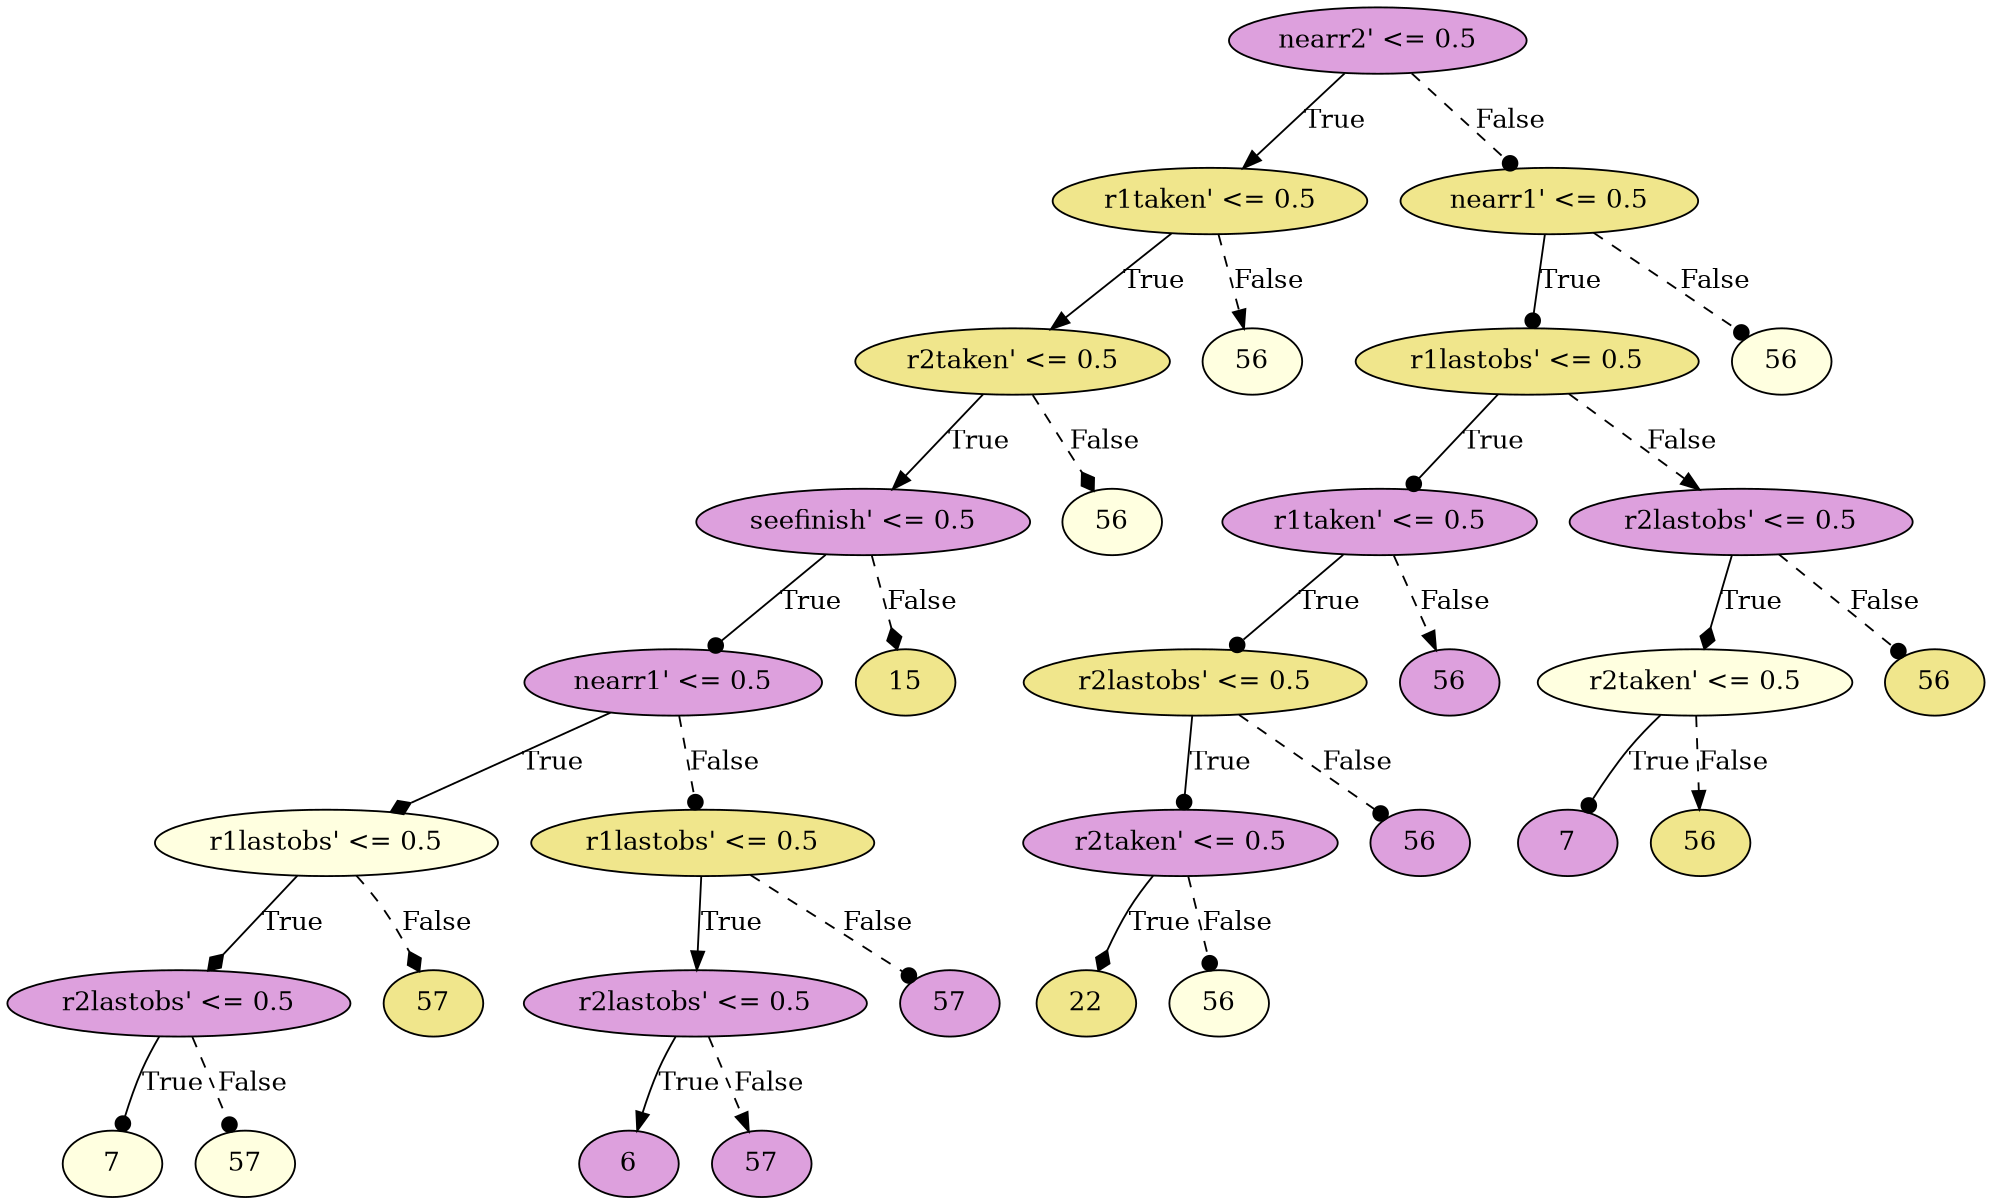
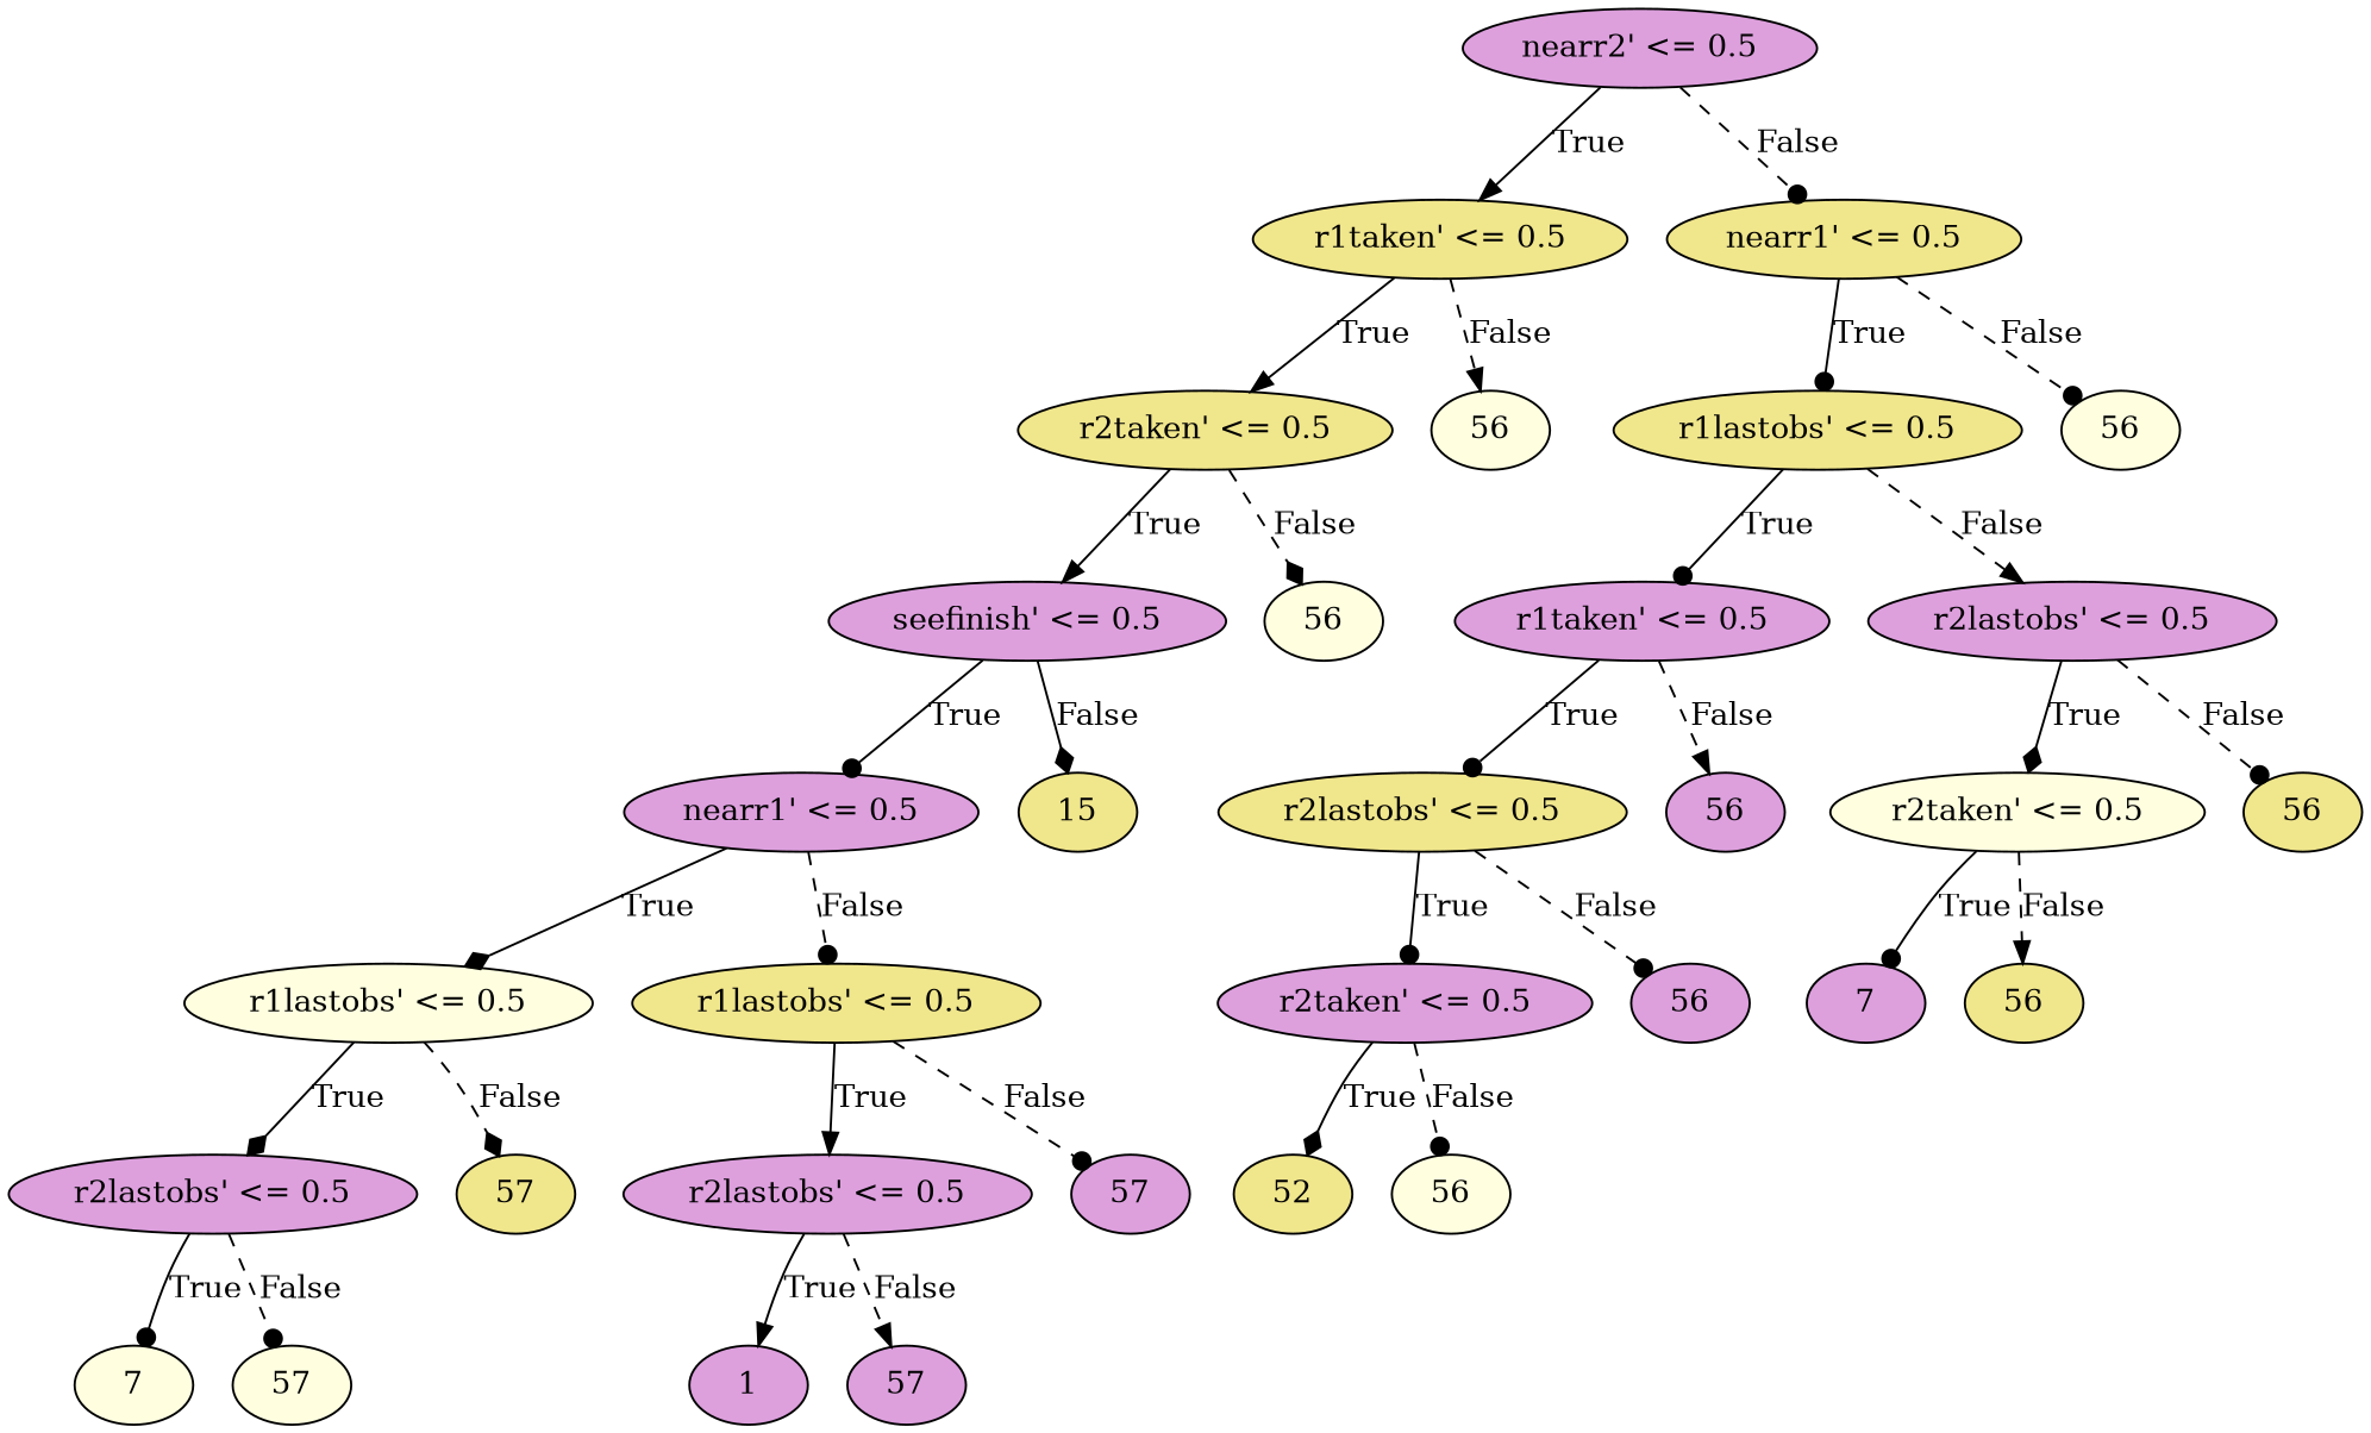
  digraph {
    node [fillcolor=plum style=filled]
    edge [arrowhead=dot]
    n1 [label="nearr2' <= 0.5"]
    n2 [fillcolor=khaki label="r1taken' <= 0.5"]
    n3 [fillcolor=khaki label="nearr1' <= 0.5"]
    n4 [fillcolor=khaki label="r2taken' <= 0.5"]
    n5 [fillcolor=lightyellow label=56]
    n6 [fillcolor=khaki label="r1lastobs' <= 0.5"]
    n7 [fillcolor=lightyellow label=56]
    n8 [label="seefinish' <= 0.5"]
    n9 [fillcolor=lightyellow label=56]
    n10 [label="nearr1' <= 0.5"]
    n11 [fillcolor=khaki label=15]
    n12 [fillcolor=lightyellow label="r1lastobs' <= 0.5"]
    n13 [fillcolor=khaki label="r1lastobs' <= 0.5"]
    n14 [label="r2lastobs' <= 0.5"]
    n15 [fillcolor=khaki label=57]
    n16 [label="r2lastobs' <= 0.5"]
    n17 [label=57]
    n18 [fillcolor=lightyellow label=7]
    n19 [fillcolor=lightyellow label=57]
-   n20 [label=6]
+   n20 [label=1]
    n21 [label=57]
    n22 [label="r1taken' <= 0.5"]
    n23 [label="r2lastobs' <= 0.5"]
    n24 [fillcolor=khaki label="r2lastobs' <= 0.5"]
    n25 [label=56]
    n26 [fillcolor=lightyellow label="r2taken' <= 0.5"]
    n27 [fillcolor=khaki label=56]
    n28 [label="r2taken' <= 0.5"]
    n29 [label=56]
-   n30 [fillcolor=khaki label=22]
+   n30 [fillcolor=khaki label=52]
    n31 [fillcolor=lightyellow label=56]
    n32 [label=7]
    n33 [fillcolor=khaki label=56]
    n1 -> n2 [arrowhead=normal label=True]
    n1 -> n3 [label=False style=dashed]
    n2 -> n4 [arrowhead=normal label=True]
    n2 -> n5 [arrowhead=normal label=False style=dashed]
    n3 -> n6 [label=True]
    n3 -> n7 [label=False style=dashed]
    n4 -> n8 [arrowhead=normal label=True]
    n4 -> n9 [arrowhead=diamond label=False style=dashed]
    n6 -> n22 [label=True]
    n6 -> n23 [arrowhead=normal label=False style=dashed]
    n8 -> n10 [label=True]
-   n8 -> n11 [arrowhead=diamond label=False style=dashed]
+   n8 -> n11 [arrowhead=diamond label=False style=solid]
    n10 -> n12 [arrowhead=diamond label=True]
    n10 -> n13 [label=False style=dashed]
    n12 -> n14 [arrowhead=diamond label=True]
    n12 -> n15 [arrowhead=diamond label=False style=dashed]
    n13 -> n16 [arrowhead=normal label=True]
    n13 -> n17 [label=False style=dashed]
    n14 -> n18 [label=True]
    n14 -> n19 [label=False style=dashed]
    n16 -> n20 [arrowhead=normal label=True]
    n16 -> n21 [arrowhead=normal label=False style=dashed]
    n22 -> n24 [label=True]
    n22 -> n25 [arrowhead=normal label=False style=dashed]
    n23 -> n26 [arrowhead=diamond label=True]
    n23 -> n27 [label=False style=dashed]
    n24 -> n28 [label=True]
    n24 -> n29 [label=False style=dashed]
    n26 -> n32 [label=True]
    n26 -> n33 [arrowhead=normal label=False style=dashed]
    n28 -> n30 [arrowhead=diamond label=True]
    n28 -> n31 [label=False style=dashed]
  }
